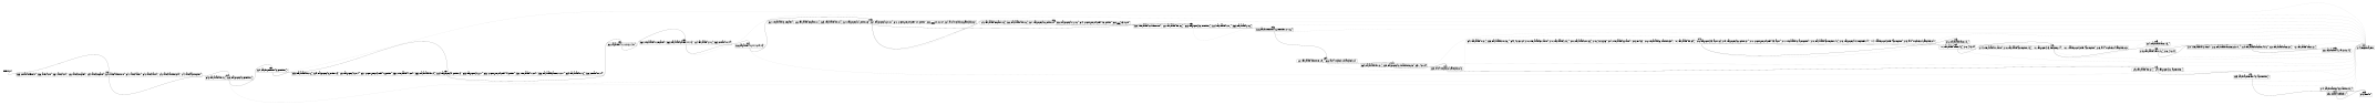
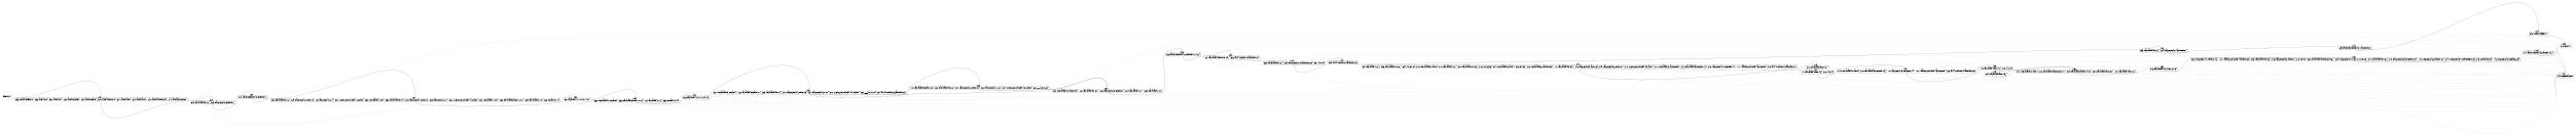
  digraph {
    rankdir=LR
    node [shape=record]
    edge [arrowhead=odot headport=n tailport=s]
    BB_entry114 [shape=none]
    n2 [label="{3635: constant[undefined,v1]|3636: vardecl['curX']|3637: vardecl['curY']|3638: vardecl['compareX']|3639: vardecl['compareY']|3640: vardecl['didNotMove']|3641: vardecl['transX']|3642: vardecl['transY']|3643: vardecl['transitionStyle']|3644: vardecl['layoutOptions']}"]
    n3 [label="{3645: read-variable['this',v3,-]|3646: read-property[v3,'getPosition',-]}"]
    n4 [label="{3647: call-this.getPosition [v3,'getPosition',-]*}"]
    n5 [label="{3749: exceptional-return}"]
    n6 [label="{3648: read-variable['this',v6,-]|3649: read-property[v6,'position',v5]|3650: read-property[v5,'x',v4]|3651: \<property-non-null-undef\>[v6,'position']|3652: write-variable[v4,'curX']*|3653: read-variable['this',v9,-]|3654: read-property[v9,'position',v8]|3655: read-property[v8,'y',v7]|3656: \<property-non-null-undef\>[v9,'position']|3657: write-variable[v7,'curY']*|3658: read-variable['parseInt',v12,v11]|3659: read-variable['x',v13,-]|3660: constant[10.0,v14]}"]
    n7 [label="{3661: call-parseInt [v11,v12,v13,v14,v10]}"]
    n8 [label="{3662: write-variable[v10,'compareX']*|3663: read-variable['parseInt',v17,v16]|3664: read-variable['y',v18,-]|3665: constant[10.0,v19]}"]
    n9 [label="{3666: call-parseInt [v16,v17,v18,v19,v15]}"]
    n10 [label="{3667: write-variable[v15,'compareY']*|3668: read-variable['compareX',v21,-]|3669: read-variable['this',v24,-]|3670: read-property[v24,'position',v23]|3671: read-property[v23,'x',v22]|3672: \<property-non-null-undef\>[v24,'position']|3673: ===[v21,v22,v20]|3674: if[v20](true-block:1236,false-block:1237)}"]
    n11 [label="{3681: write-variable[v20,'didNotMove']*|3682: read-variable['this',v26,-]|3683: read-property[v26,'setPosition',-]|3684: read-variable['x',v27,-]|3685: read-variable['y',v28,-]}"]
    n12 [label="{3675: read-variable['compareY',v25,-]|3676: read-variable['this',v28,-]|3677: read-property[v28,'position',v27]|3678: read-property[v27,'y',v26]|3679: \<property-non-null-undef\>[v28,'position']|3680: ===[v25,v26,v20]}"]
    n13 [label="{3686: call-this.setPosition [v26,'setPosition',v27,v28,-]*}"]
    n14 [label="{3687: read-variable['didNotMove',v29,-]|3688: if[v29](true-block:1240,false-block:1241)}"]
    n15 [label="{3692: if[v29](true-block:1242,false-block:1245)}"]
    n16 [label="{3689: read-variable['this',v31,-]|3690: read-property[v31,'isTransitioning',v30]|3691: ![v30,v29]}"]
    n17 [label="{3693: read-variable['this',v31,-]|3694: read-property[v31,'layoutPosition',-]}"]
    n18 [label="{3697: read-variable['x',v31,-]|3698: read-variable['curX',v32,-]|3699: -[v31,v32,v30]|3700: write-variable[v30,'transX']*|3701: read-variable['y',v34,-]|3702: read-variable['curY',v35,-]|3703: -[v34,v35,v33]|3704: write-variable[v33,'transY']*|3705: new[v36]|3706: write-variable[v36,'transitionStyle']*|3707: read-variable['this',v39,-]|3708: read-property[v39,'layout',v38]|3709: read-property[v38,'options',v37]|3710: \<property-non-null-undef\>[v39,'layout']|3711: write-variable[v37,'layoutOptions']*|3712: read-variable['layoutOptions',v42,-]|3713: read-property[v42,'isOriginLeft',v41]|3714: \<variable-non-null-undef\>['layoutOptions']|3715: if[v41](true-block:1246,false-block:1247)}"]
    n19 [label="{3695: call-this.layoutPosition [v31,'layoutPosition',-]*}"]
    n20 [label="{3716: read-variable['transX',v40,-]}"]
    n21 [label="{3717: read-variable['transX',v43,-]|3718: -[v43,v40]}"]
    n22 [label="{3696: constant[undefined,v1]}"]
    n23 [label="{3719: write-variable[v40,'transX']*|3720: read-variable['layoutOptions',v45,-]|3721: read-property[v45,'isOriginTop',v44]|3722: \<variable-non-null-undef\>['layoutOptions']|3723: if[v44](true-block:1249,false-block:1250)}"]
    n24 [label="{3748: return[v1]}"]
    n25 [label="{3724: read-variable['transY',v43,-]}"]
    n26 [label="{3725: read-variable['transY',v46,-]|3726: -[v46,v43]}"]
    n27 [label="{3727: write-variable[v43,'transY']*|3728: read-variable['transitionStyle',v47,-]|3729: read-variable['translate',v49,v48]|3730: read-variable['transX',v50,-]|3731: read-variable['transY',v51,-]}"]
    n28 [label="{3732: call-translate [v48,v49,v50,v51,v46]}"]
+   n29 [label="{3733: write-property[v47,'transform',v46]|3734: \<variable-non-null-undef\>['transitionStyle']*|3735: read-variable['this',v53,-]|3736: read-property[v53,'transition',-]|3737: new[v54]|3738: read-variable['transitionStyle',v55,-]|3739: write-property[v54,'to',v55]|3740: new[v56]|3741: read-variable['this',v58,-]|3742: read-property[v58,'layoutPosition',v57]|3743: write-property[v56,'transform',v57]|3744: write-property[v54,'onTransitionEnd',v56]|3745: constant[true,v59]|3746: write-property[v54,'isCleaning',v59]}"]
    n30 [label="{3747: call-this.transition [v53,'transition',v54,-]*}"]
    BB_entry114 -> n2 [headlabel="    1228"]
    n2 -> n3 [arrowhead=onormal headlabel="      1229"]
    n3 -> n4 [headlabel="      1230"]
    n3 -> n5 [arrowhead=onormal color=gray headlabel="      1256"]
    n4 -> n5 [color=gray]
    n4 -> n6 [arrowhead=onormal headlabel="      1231"]
    n6 -> n5 [color=gray]
    n6 -> n7 [headlabel="      1232"]
    n7 -> n8 [arrowhead=onormal headlabel="      1233"]
    n8 -> n5 [arrowhead=onormal color=gray]
    n8 -> n9 [arrowhead=onormal headlabel="      1234"]
    n9 -> n5 [arrowhead=onormal color=gray]
    n9 -> n10 [arrowhead=onormal headlabel="      1235"]
    n10 -> n5 [color=gray]
    n10 -> n11 [arrowhead=onormal headlabel="      1237"]
    n10 -> n12 [headlabel="      1236"]
    n11 -> n5 [color=gray]
    n11 -> n13 [headlabel="      1238"]
    n12 -> n5 [color=gray]
    n12 -> n11 [arrowhead=onormal]
    n13 -> n5 [color=gray]
    n13 -> n14 [headlabel="      1239"]
    n14 -> n5 [arrowhead=onormal color=gray]
    n14 -> n15 [color=gray headlabel="      1241"]
    n14 -> n16 [arrowhead=onormal headlabel="      1240"]
    n15 -> n17 [arrowhead=onormal headlabel="      1242"]
    n15 -> n18 [color=gray headlabel="      1245"]
    n16 -> n5 [color=gray]
    n16 -> n15
    n17 -> n5 [color=gray]
    n17 -> n19 [headlabel="      1243"]
    n18 -> n5 [arrowhead=onormal color=gray]
    n18 -> n20 [headlabel="      1246"]
    n18 -> n21 [headlabel="      1247"]
    n19 -> n22 [arrowhead=onormal headlabel="      1244"]
    n20 -> n5 [color=gray]
    n20 -> n23 [arrowhead=onormal color=gray headlabel="      1248"]
    n21 -> n5 [arrowhead=onormal color=gray]
    n21 -> n23 [arrowhead=onormal]
    n22 -> n24 [arrowhead=onormal headlabel="      1255"]
    n23 -> n5 [arrowhead=onormal color=gray]
    n23 -> n25 [arrowhead=onormal color=gray headlabel="      1249"]
    n23 -> n26 [headlabel="      1250"]
    n25 -> n5 [color=gray]
    n25 -> n27 [arrowhead=onormal headlabel="      1251"]
    n26 -> n5 [color=gray]
    n26 -> n27 [arrowhead=onormal]
    n27 -> n5 [color=gray]
    n27 -> n28 [arrowhead=onormal headlabel="      1252"]
    n28 -> n5 [color=gray]
+   n28 -> n29 [arrowhead=onormal headlabel="      1253"]
+   n29 -> n5 [arrowhead=onormal color=gray]
+   n29 -> n30 [headlabel="      1254"]
    n30 -> n5 [color=gray]
    n30 -> n24 [arrowhead=onormal]
  }
